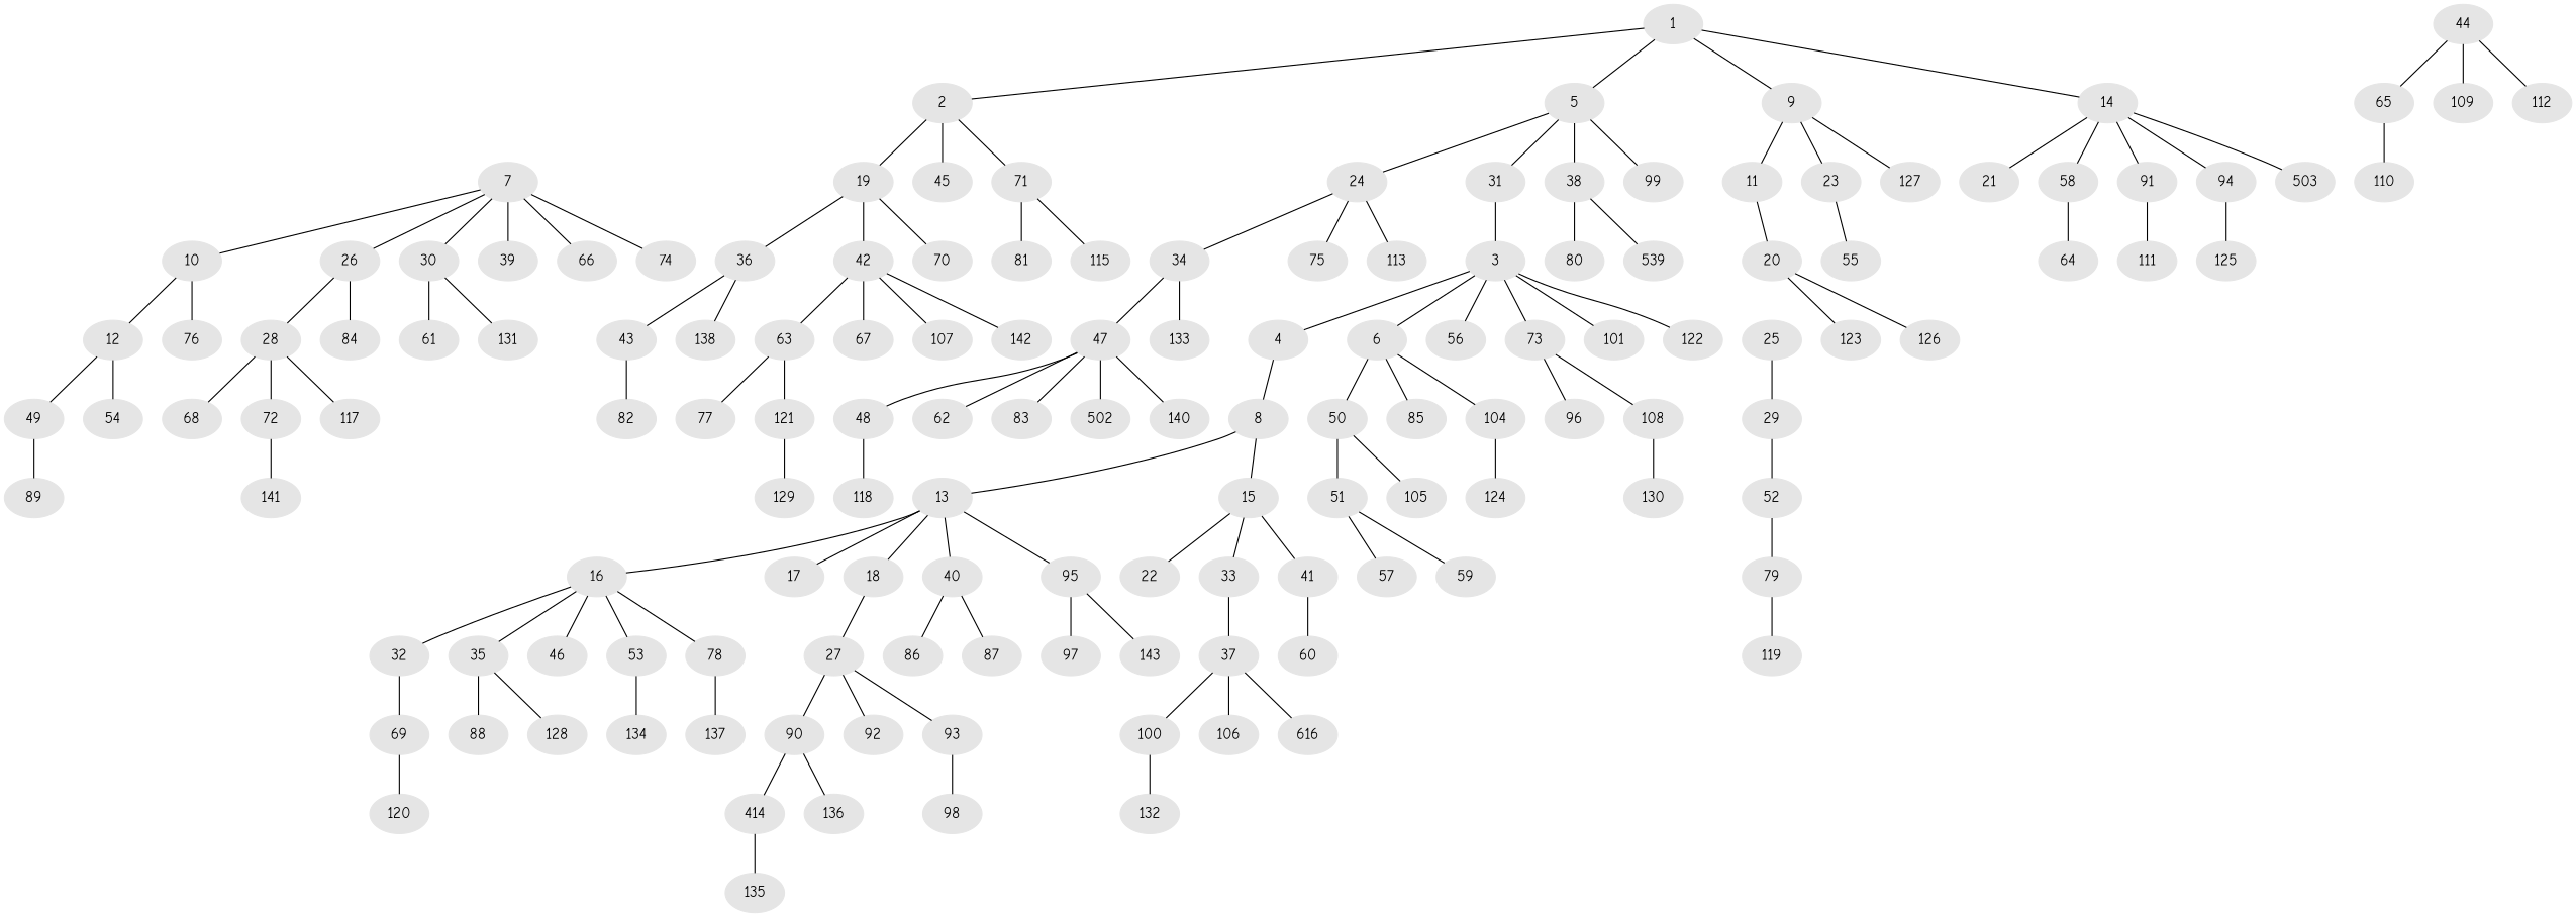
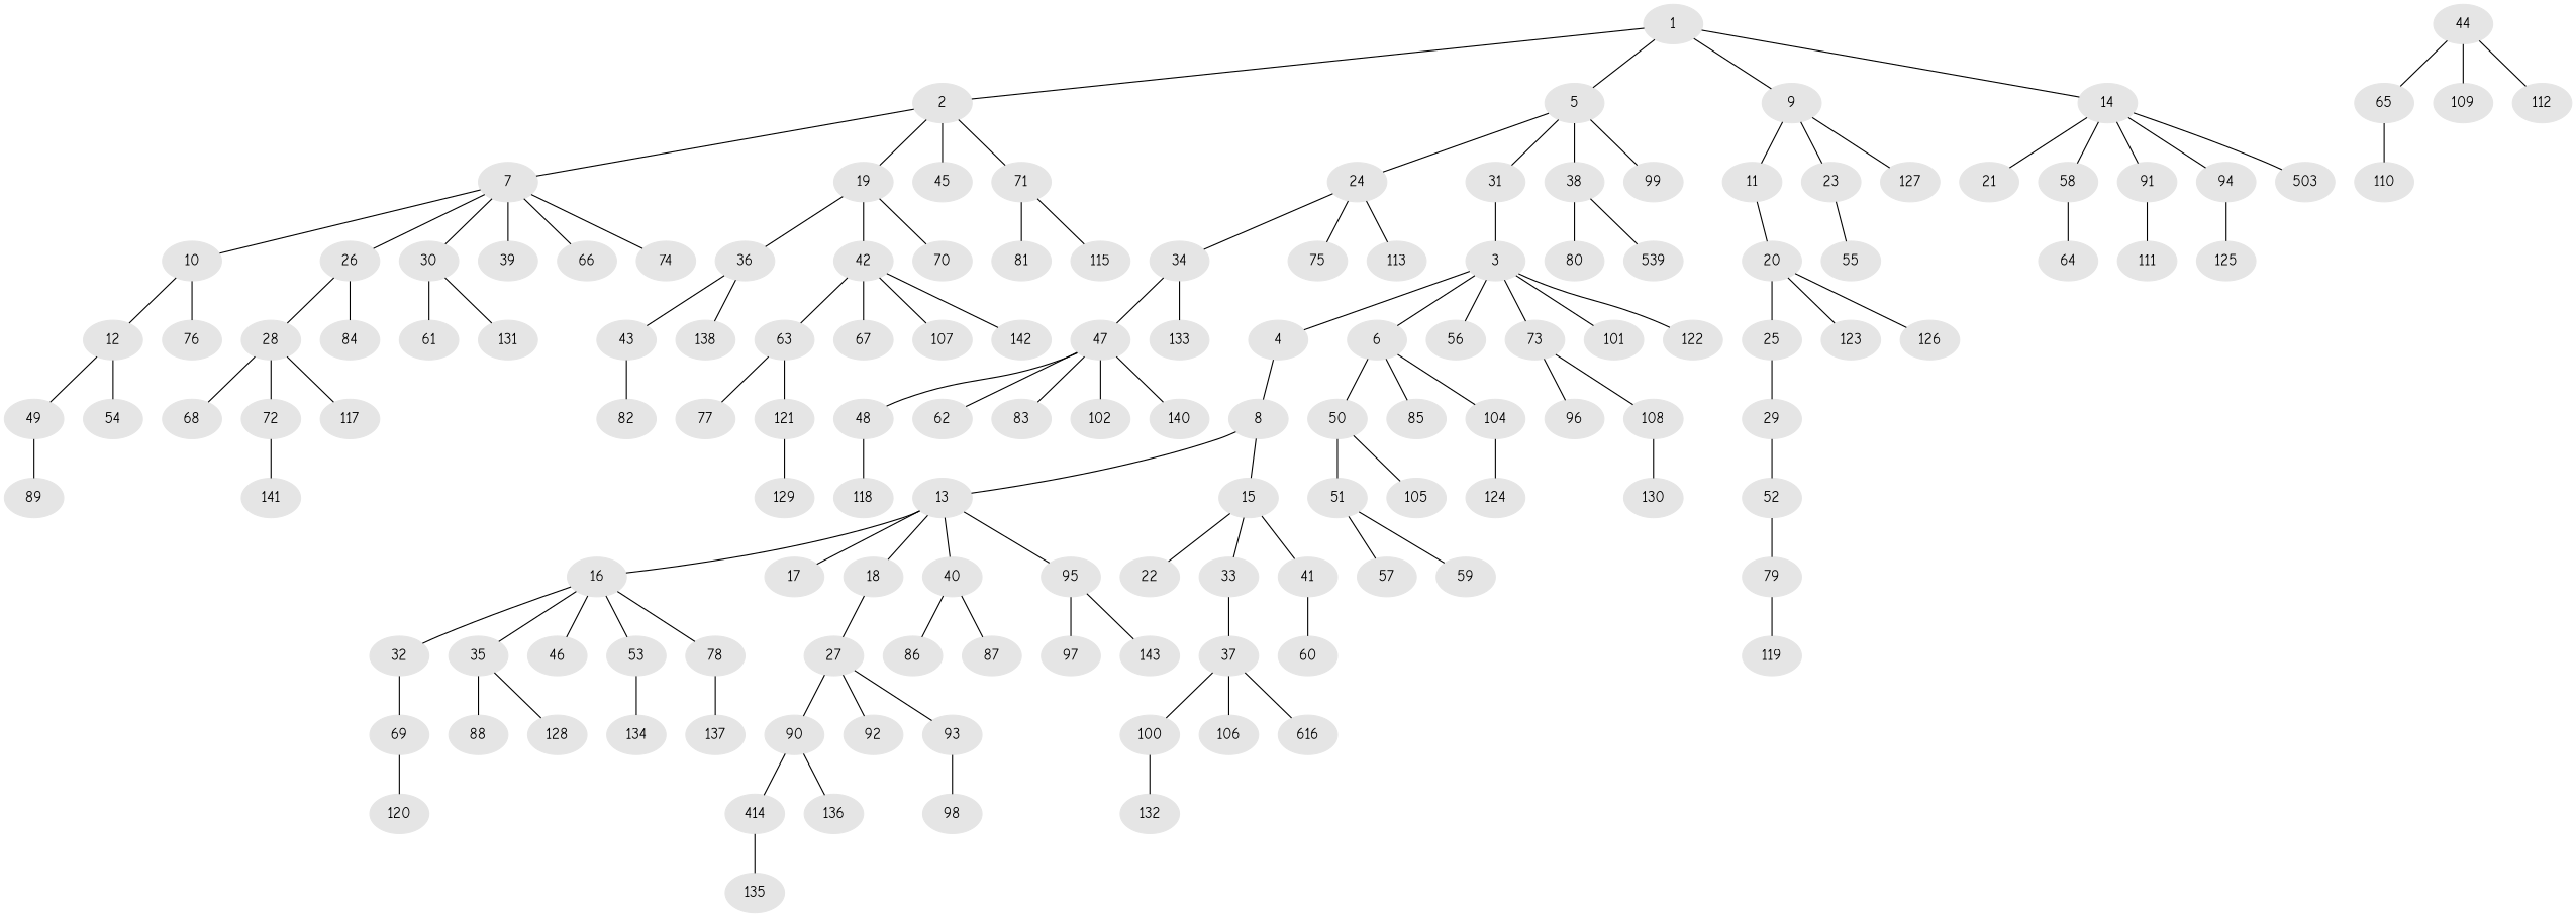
  graph {
    fontname="Comic Neue"
    node [color=gray90 fontname="Comic Neue" style=filled]
    edge [fontname="Comic Neue"]
    1
    2
    5
    9
    14
    7
    19
    45
    71
    3
    4
    6
    56
    73
    101
    122
    24
    31
    38
    99
    11
    23
    127
    21
    58
    91
    94
    n28 [label=503]
    10
    26
    30
    39
    66
    74
    36
    42
    70
    81
    115
    8
    50
    85
    104
    96
    108
    13
    15
    34
    75
    113
    80
    n52 [label=539]
    51
    105
    124
    12
    76
    28
    84
    61
    131
    16
    17
    18
    40
    95
    22
    33
    41
    20
    55
    49
    54
    25
    123
    126
    89
    32
    35
    46
    53
    78
    27
    86
    87
    97
    143
    64
    111
    125
    37
    60
    69
    88
    128
    134
    137
    90
    92
    93
    43
    138
    63
    67
    107
    142
    29
    47
    133
    52
    68
    72
    117
    n114 [label=414]
    136
    98
    141
    79
    120
    100
    106
    n122 [label=616]
    48
    62
    83
-   102 [label=502]
+   102
    140
    82
    44
    65
    109
    112
    132
    77
    121
    110
    118
    57
    59
    119
    129
    130
    135
    1 -- 2
    1 -- 5
    1 -- 9
    1 -- 14
+   2 -- 7
    2 -- 19
    2 -- 45
    2 -- 71
    5 -- 24
    5 -- 31
    5 -- 38
    5 -- 99
    9 -- 11
    9 -- 23
    9 -- 127
    14 -- 21
    14 -- 58
    14 -- 91
    14 -- 94
    14 -- n28
    7 -- 10
    7 -- 26
    7 -- 30
    7 -- 39
    7 -- 66
    7 -- 74
    19 -- 36
    19 -- 42
    19 -- 70
    71 -- 81
    71 -- 115
    3 -- 4
    3 -- 6
    3 -- 56
    3 -- 73
    3 -- 101
    3 -- 122
    4 -- 8
    6 -- 50
    6 -- 85
    6 -- 104
    73 -- 96
    73 -- 108
    24 -- 34
    24 -- 75
    24 -- 113
    31 -- 3
    38 -- 80
    38 -- n52
    11 -- 20
    23 -- 55
    58 -- 64
    91 -- 111
    94 -- 125
    10 -- 12
    10 -- 76
    26 -- 28
    26 -- 84
    30 -- 61
    30 -- 131
    36 -- 43
    36 -- 138
    42 -- 63
    42 -- 67
    42 -- 107
    42 -- 142
    8 -- 13
    8 -- 15
    50 -- 51
    50 -- 105
    104 -- 124
    108 -- 130
    13 -- 16
    13 -- 17
    13 -- 18
    13 -- 40
    13 -- 95
    15 -- 22
    15 -- 33
    15 -- 41
    34 -- 47
    34 -- 133
    51 -- 57
    51 -- 59
    12 -- 49
    12 -- 54
    28 -- 68
    28 -- 72
    28 -- 117
    16 -- 32
    16 -- 35
    16 -- 46
    16 -- 53
    16 -- 78
    18 -- 27
    40 -- 86
    40 -- 87
    95 -- 97
    95 -- 143
    33 -- 37
    41 -- 60
+   20 -- 25
    20 -- 123
    20 -- 126
    49 -- 89
    25 -- 29
    32 -- 69
    35 -- 88
    35 -- 128
    53 -- 134
    78 -- 137
    27 -- 90
    27 -- 92
    27 -- 93
    37 -- 100
    37 -- 106
    37 -- n122
    69 -- 120
    90 -- n114
    90 -- 136
    93 -- 98
    43 -- 82
    63 -- 77
    63 -- 121
    29 -- 52
    47 -- 48
    47 -- 62
    47 -- 83
    47 -- 102
    47 -- 140
    52 -- 79
    72 -- 141
    n114 -- 135
    79 -- 119
    100 -- 132
    48 -- 118
    44 -- 65
    44 -- 109
    44 -- 112
    65 -- 110
    121 -- 129
  }
